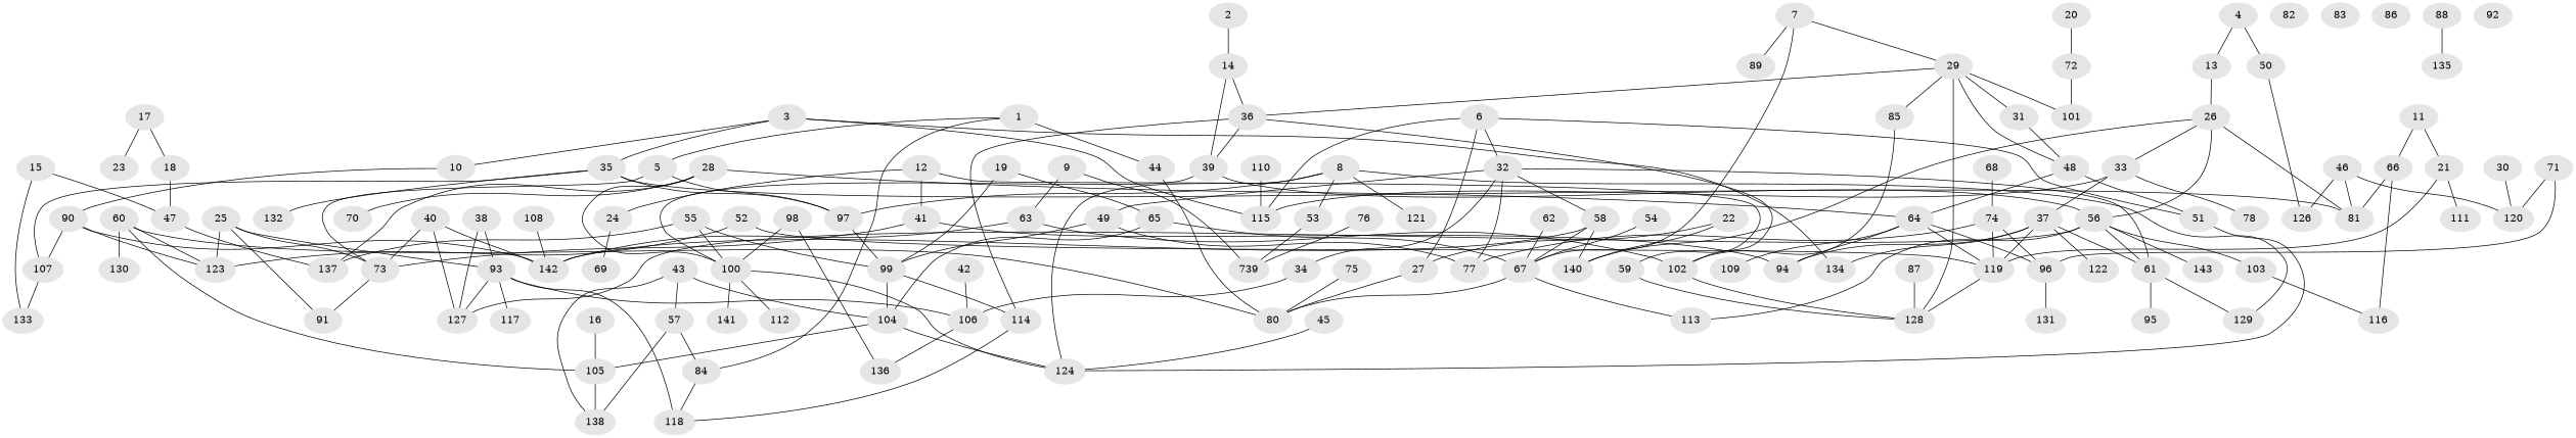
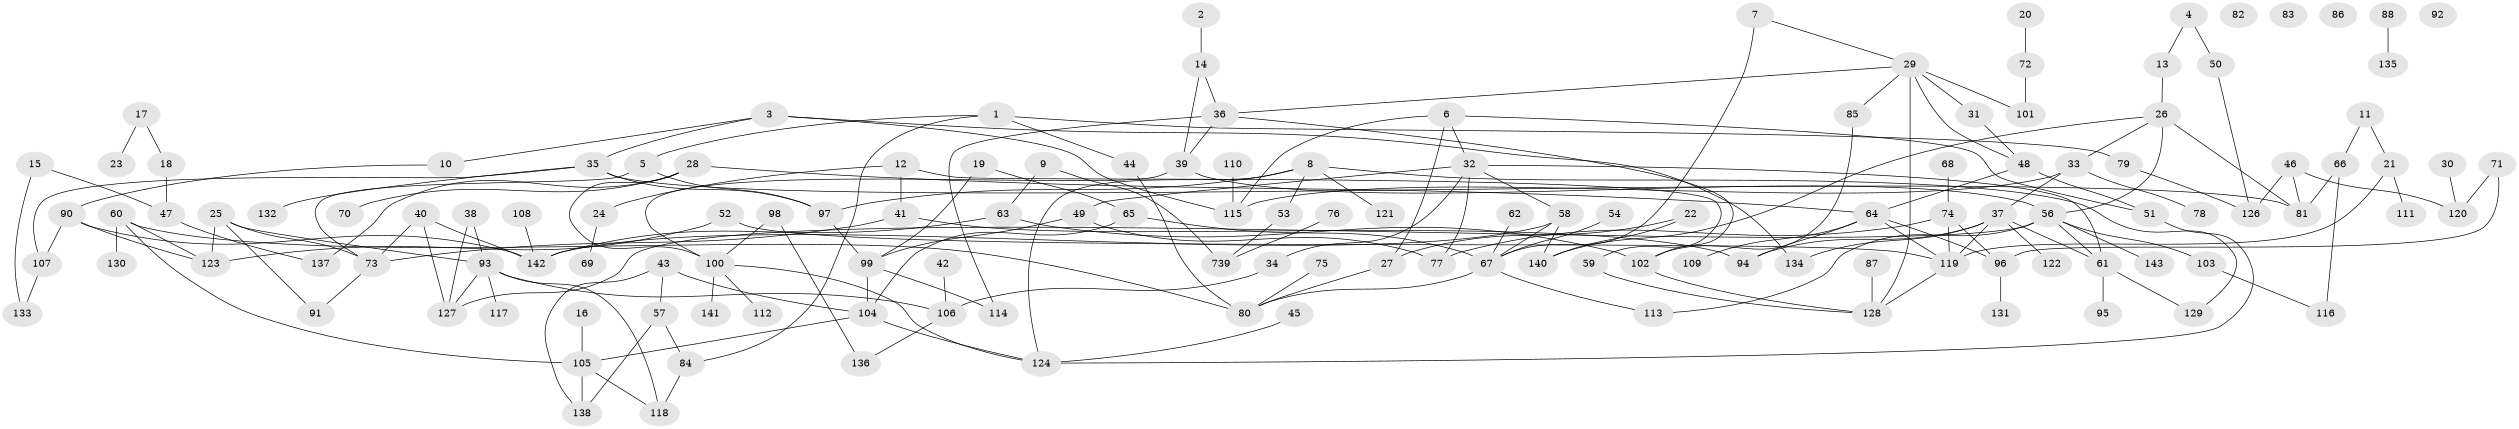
  graph {
    node [color=gray90 style=filled]
    1
    5
    44
+   79
    84
    73
    97
    80
    126
    118
    2
    14
    36
    39
    3
    10
    35
    115
    134
    90
    81
    107
    132
    4
    13
    50
    26
    91
    99
    6
    27
    32
    51
    34
    49
    58
    61
    77
    124
    7
    29
    67
-   89
    31
    48
    85
    101
    128
    113
    8
    53
    121
    129
    n54 [label=739]
    9
    63
    102
    142
    123
    11
    21
    66
    111
    119
    116
    12
    24
    41
    59
    69
    94
    140
    33
    56
    114
    100
    15
    47
    133
    137
    16
    105
    138
    17
    18
    23
    19
    65
    104
    20
    72
    22
    25
    93
    106
    127
    117
    37
    78
    103
    143
    28
    64
    70
    96
    109
    112
    141
    30
    120
    95
    122
    136
    38
    40
    42
    43
    57
    45
    46
    52
    54
-   55
    60
    130
    62
    131
    68
    74
    71
    75
    76
    82
    83
    86
    87
    88
    135
    92
    98
    108
    110
    1 -- 5
    1 -- 44
+   1 -- 79
    1 -- 84
    5 -- 73
    5 -- 97
    44 -- 80
+   79 -- 126
    84 -- 118
    73 -- 91
    97 -- 99
    2 -- 14
    14 -- 36
    14 -- 39
    36 -- 39
    36 -- 102
    36 -- 114
    39 -- 56
    39 -- 100
    3 -- 10
    3 -- 35
    3 -- 115
    3 -- 134
    10 -- 90
    35 -- 97
    35 -- 81
    35 -- 107
    35 -- 132
    90 -- 107
    90 -- 142
    90 -- 123
    107 -- 133
    4 -- 13
    4 -- 50
    13 -- 26
    50 -- 126
    26 -- 81
    26 -- 140
    26 -- 33
    26 -- 56
    99 -- 114
    99 -- 104
    6 -- 115
    6 -- 27
    6 -- 32
    6 -- 51
    27 -- 80
    32 -- 34
    32 -- 49
    32 -- 58
    32 -- 61
    32 -- 77
    51 -- 124
    34 -- 106
    49 -- 99
    49 -- 77
    58 -- 67
    58 -- 142
    58 -- 140
    61 -- 129
    61 -- 95
    7 -- 29
    7 -- 67
-   7 -- 89
    29 -- 36
    29 -- 31
    29 -- 48
    29 -- 85
    29 -- 101
    29 -- 128
    67 -- 80
    67 -- 113
    31 -- 48
    48 -- 51
    48 -- 64
    85 -- 102
    8 -- 97
    8 -- 124
    8 -- 53
    8 -- 121
    8 -- 129
    53 -- n54
    9 -- n54
    9 -- 63
    63 -- 102
    63 -- 142
    102 -- 128
    11 -- 21
    11 -- 66
    21 -- 111
    21 -- 119
    66 -- 81
    66 -- 116
    119 -- 128
    12 -- 24
    12 -- 41
    12 -- 59
    24 -- 69
    41 -- 73
    41 -- 94
    59 -- 128
    33 -- 115
    33 -- 37
    33 -- 78
    56 -- 61
    56 -- 113
    56 -- 127
    56 -- 103
    56 -- 143
    100 -- 124
    100 -- 112
    100 -- 141
    15 -- 47
    15 -- 133
    47 -- 137
    16 -- 105
-   114 -- 118
+   105 -- 118
    105 -- 138
    17 -- 18
    17 -- 23
    18 -- 47
    19 -- 99
    19 -- 65
    65 -- 67
    65 -- 104
    104 -- 124
    104 -- 105
    20 -- 72
    72 -- 101
    22 -- 27
    22 -- 140
    25 -- 73
    25 -- 91
    25 -- 123
    25 -- 93
    93 -- 118
    93 -- 106
    93 -- 127
    93 -- 117
    106 -- 136
    37 -- 134
    37 -- 61
    37 -- 119
    37 -- 94
    37 -- 122
    103 -- 116
    28 -- 100
    28 -- 137
    28 -- 64
    28 -- 70
    64 -- 119
    64 -- 94
    64 -- 96
    64 -- 109
    96 -- 131
    30 -- 120
    38 -- 93
    38 -- 127
    40 -- 73
    40 -- 142
    40 -- 127
    42 -- 106
    43 -- 138
    43 -- 104
    43 -- 57
    57 -- 84
    57 -- 138
    45 -- 124
    46 -- 126
    46 -- 81
    46 -- 120
    52 -- 123
    52 -- 119
    54 -- 67
-   55 -- 99
-   55 -- 100
-   55 -- 137
    60 -- 80
    60 -- 123
    60 -- 105
    60 -- 130
    62 -- 67
    68 -- 74
    74 -- 77
    74 -- 119
    74 -- 96
    71 -- 96
    71 -- 120
    75 -- 80
    76 -- n54
    87 -- 128
    88 -- 135
    98 -- 100
    98 -- 136
    108 -- 142
    110 -- 115
  }
